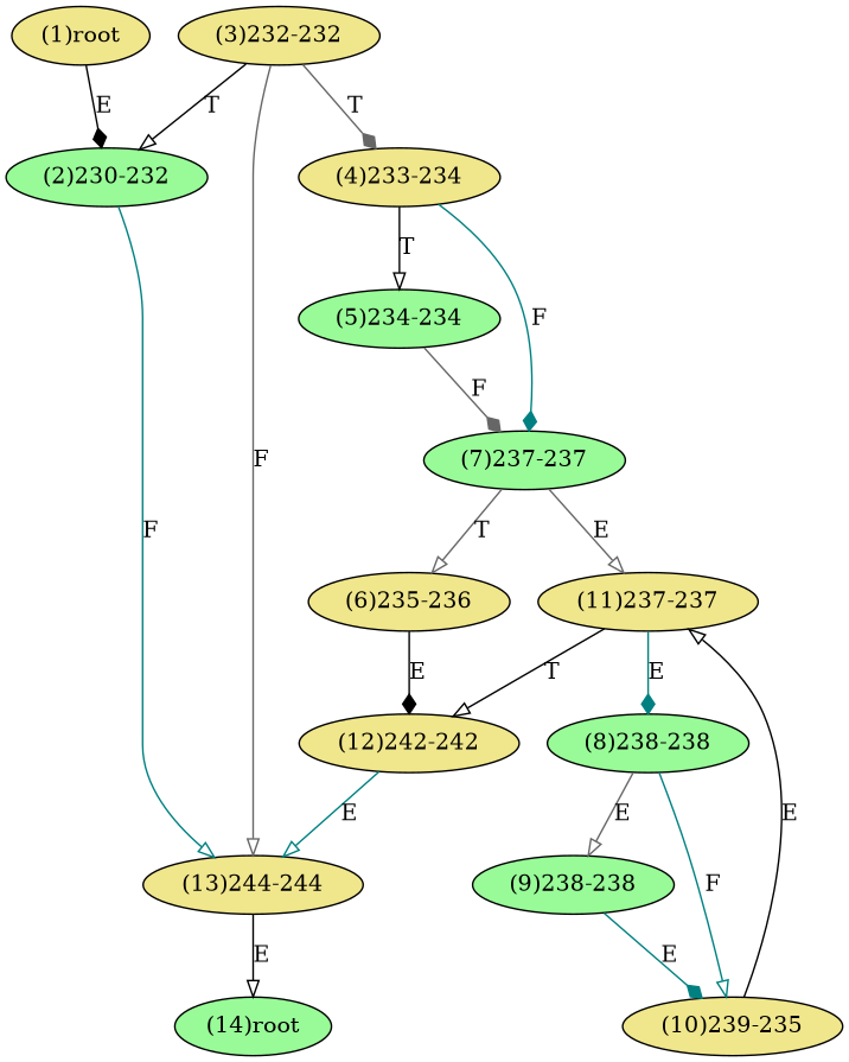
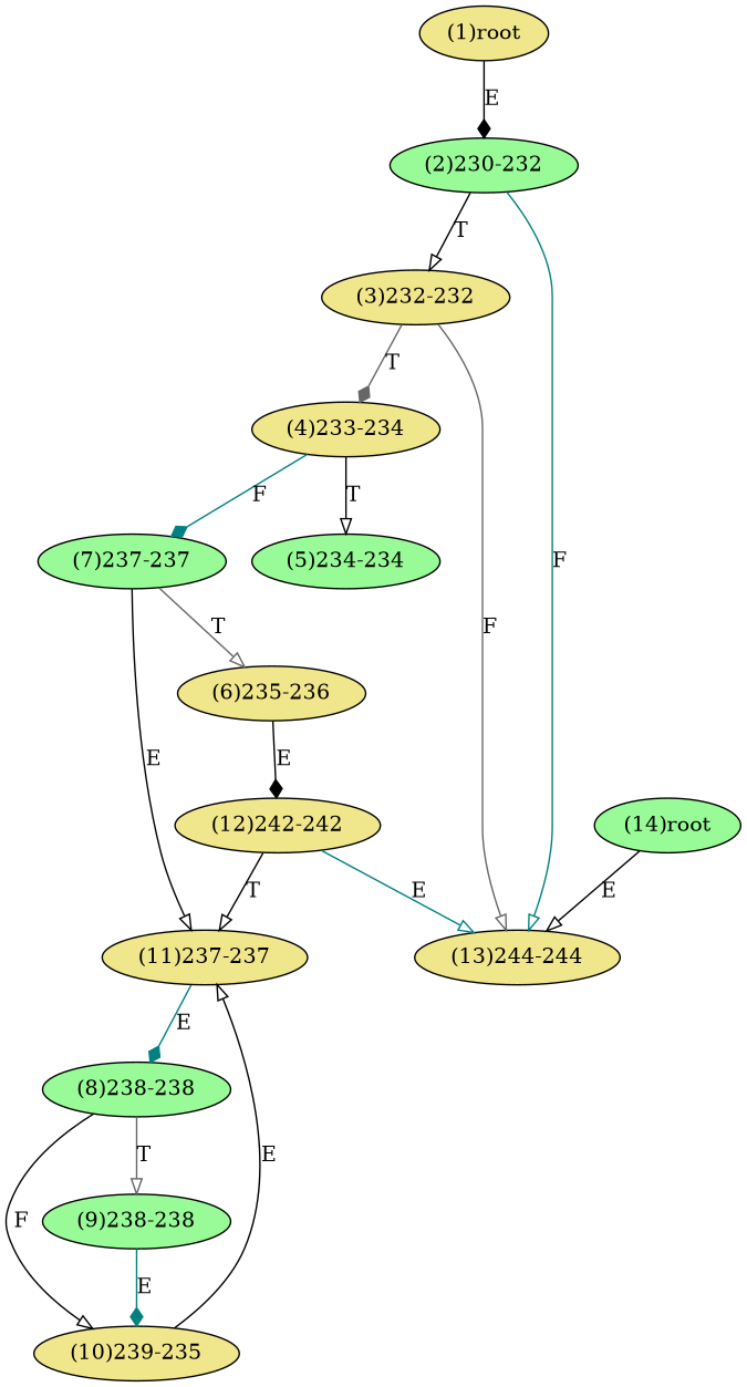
  digraph {
    node [fillcolor=khaki style=filled]
    edge [arrowhead=onormal color=black]
    n1 [label="(1)root"]
    n2 [fillcolor=palegreen label="(2)230-232"]
    n3 [label="(3)232-232"]
    n4 [label="(13)244-244"]
    n5 [label="(4)233-234"]
    n6 [fillcolor=palegreen label="(14)root"]
    n7 [fillcolor=palegreen label="(5)234-234"]
    n8 [fillcolor=palegreen label="(7)237-237"]
    n9 [label="(6)235-236"]
    n10 [label="(11)237-237"]
    n11 [label="(12)242-242"]
    n12 [fillcolor=palegreen label="(8)238-238"]
    n13 [fillcolor=palegreen label="(9)238-238"]
    n14 [label="(10)239-235"]
    n1 -> n2 [arrowhead=diamond label=E]
-   n3 -> n2 [label=T]
+   n2 -> n3 [label=T]
    n2 -> n4 [color=teal label=F]
    n3 -> n4 [color=gray40 label=F]
    n3 -> n5 [arrowhead=diamond color=gray40 label=T]
-   n4 -> n6 [label=E]
+   n6 -> n4 [label=E]
    n5 -> n7 [label=T]
    n5 -> n8 [arrowhead=diamond color=teal label=F]
-   n7 -> n8 [arrowhead=diamond color=gray40 label=F]
    n8 -> n9 [color=gray40 label=T]
-   n8 -> n10 [color=gray40 label=E]
+   n8 -> n10 [label=E]
    n9 -> n11 [arrowhead=diamond label=E]
-   n10 -> n11 [label=T]
+   n11 -> n10 [label=T]
    n10 -> n12 [arrowhead=diamond color=teal label=E]
    n11 -> n4 [color=teal label=E]
-   n12 -> n13 [color=gray40 label=E]
-   n12 -> n14 [color=teal label=F]
+   n12 -> n13 [color=gray40 label=T]
+   n12 -> n14 [label=F]
    n13 -> n14 [arrowhead=diamond color=teal label=E]
    n14 -> n10 [label=E]
  }
